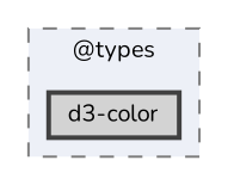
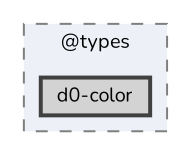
  digraph {
    compound=true
    fontname=Nunito
-   n1 [color=grey25 fillcolor=lightgrey fontname=Nunito fontsize=10 height=0.2 label="d3-color" shape=box style="filled,bold" width=0.4]
+   n1 [color=grey25 fillcolor=lightgrey fontname=Nunito fontsize=10 height=0.2 label="d0-color" shape=box style="filled,bold" width=0.4]
    subgraph cluster_1 {
      bgcolor="#edf0f7"
      fontsize=10
      label="@types"
      pencolor=grey50
      style="filled,dashed"
      n1
    }
  }
